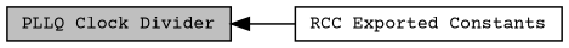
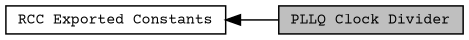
  digraph {
    rankdir=LR
    fontname="Courier Prime"
    node [color=black fontname="Courier Prime" fontsize=10 shape=box style=filled]
    n1 [fillcolor=white height=0.2 label="RCC Exported Constants" width=0.4]
    n2 [fillcolor=grey75 fontcolor=black height=0.2 label="PLLQ Clock Divider" width=0.4]
-   n2 -> n1 [dir=back fontname="Courier Prime" fontsize=10 labelfontname=Helvetica labelfontsize=10 shape=plaintext style=solid]
+   n1 -> n2 [dir=back fontname="Courier Prime" fontsize=10 labelfontname=Helvetica labelfontsize=10 shape=plaintext style=solid]
  }
